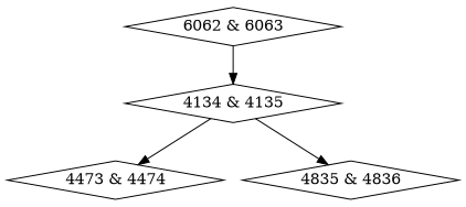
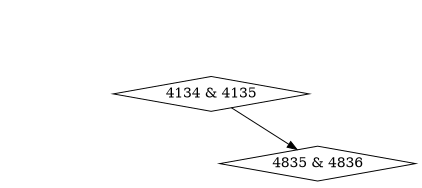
  digraph {
    node [shape=diamond]
    n1 [label="4134 & 4135"]
-   n2 [label="4473 & 4474"]
    n3 [label="4835 & 4836"]
-   n4 [label="6062 & 6063"]
-   n1 -> n2
    n1 -> n3
-   n4 -> n1
  }
